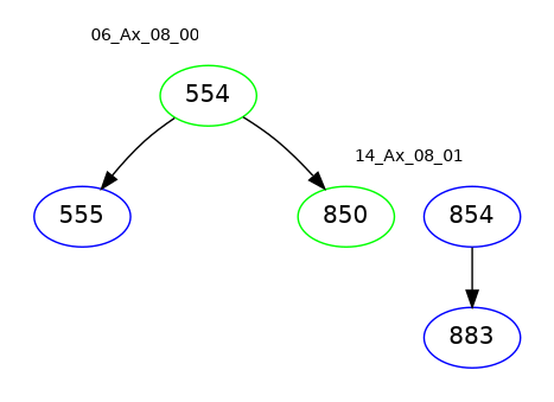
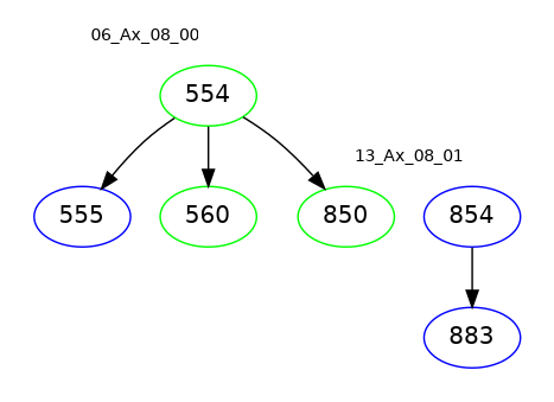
  digraph {
    fontname="DejaVu Sans"
    node [color=blue fontname="DejaVu Sans"]
    edge [color=black fontname="DejaVu Sans"]
    n1 [label=854]
    n2 [label=883]
    n3 [color=green label=850]
    n4 [color=green label=554]
    n5 [label=555]
+   n6 [color=green label=560]
    subgraph cluster_1 {
      color=white
      fontsize=10
-     label="14_Ax_08_01"
+     label="13_Ax_08_01"
      n1
      n2
      n3
    }
    subgraph cluster_2 {
      color=white
      fontsize=10
      label="06_Ax_08_00"
      n4
      n5
+     n6
    }
    n1 -> n2
    n4 -> n3
    n4 -> n5
+   n4 -> n6
  }
